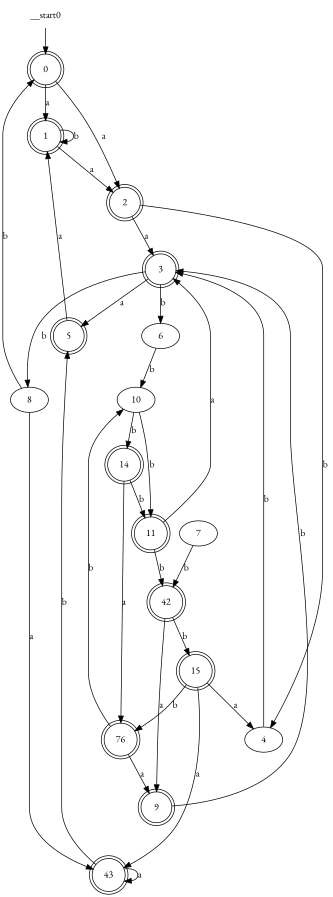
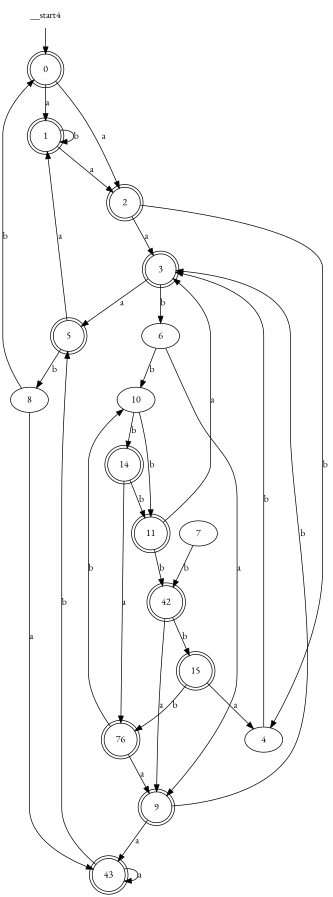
  digraph {
    fontname="EB Garamond"
    node [fontname="EB Garamond" shape=doublecircle]
    edge [fontname="EB Garamond"]
-   __start0 [shape=none]
+   __start0 [shape=none label=__start4]
    0
    1
    2
    3
    4 [shape=""]
    5
    6 [shape=""]
    8 [shape=""]
    9
    10 [shape=""]
    7 [shape=""]
    n13 [label=42]
    n14 [label=43]
    11
    14
    15
    n18 [label=76]
    __start0 -> 0
    0 -> 1 [label=a]
    0 -> 2 [label=a]
    1 -> 1 [label=b]
    1 -> 2 [label=a]
    2 -> 3 [label=a]
    2 -> 4 [label=b]
    3 -> 5 [label=a]
    3 -> 6 [label=b]
    4 -> 3 [label=b]
    5 -> 1 [label=a]
-   3 -> 8 [label=b]
+   5 -> 8 [label=b]
+   6 -> 9 [label=a]
    6 -> 10 [label=b]
    8 -> 0 [label=b]
    8 -> n14 [label=a]
    9 -> 3 [label=b]
-   15 -> n14 [label=a]
+   9 -> n14 [label=a]
    10 -> 11 [label=b]
    10 -> 14 [label=b]
    7 -> n13 [label=b]
    n13 -> 9 [label=a]
    n13 -> 15 [label=b]
    n14 -> 5 [label=b]
    n14 -> n14 [label=a]
    11 -> 3 [label=a]
    11 -> n13 [label=b]
    14 -> 11 [label=b]
    14 -> n18 [label=a]
    15 -> 4 [label=a]
    15 -> n18 [label=b]
    n18 -> 9 [label=a]
    n18 -> 10 [label=b]
  }
